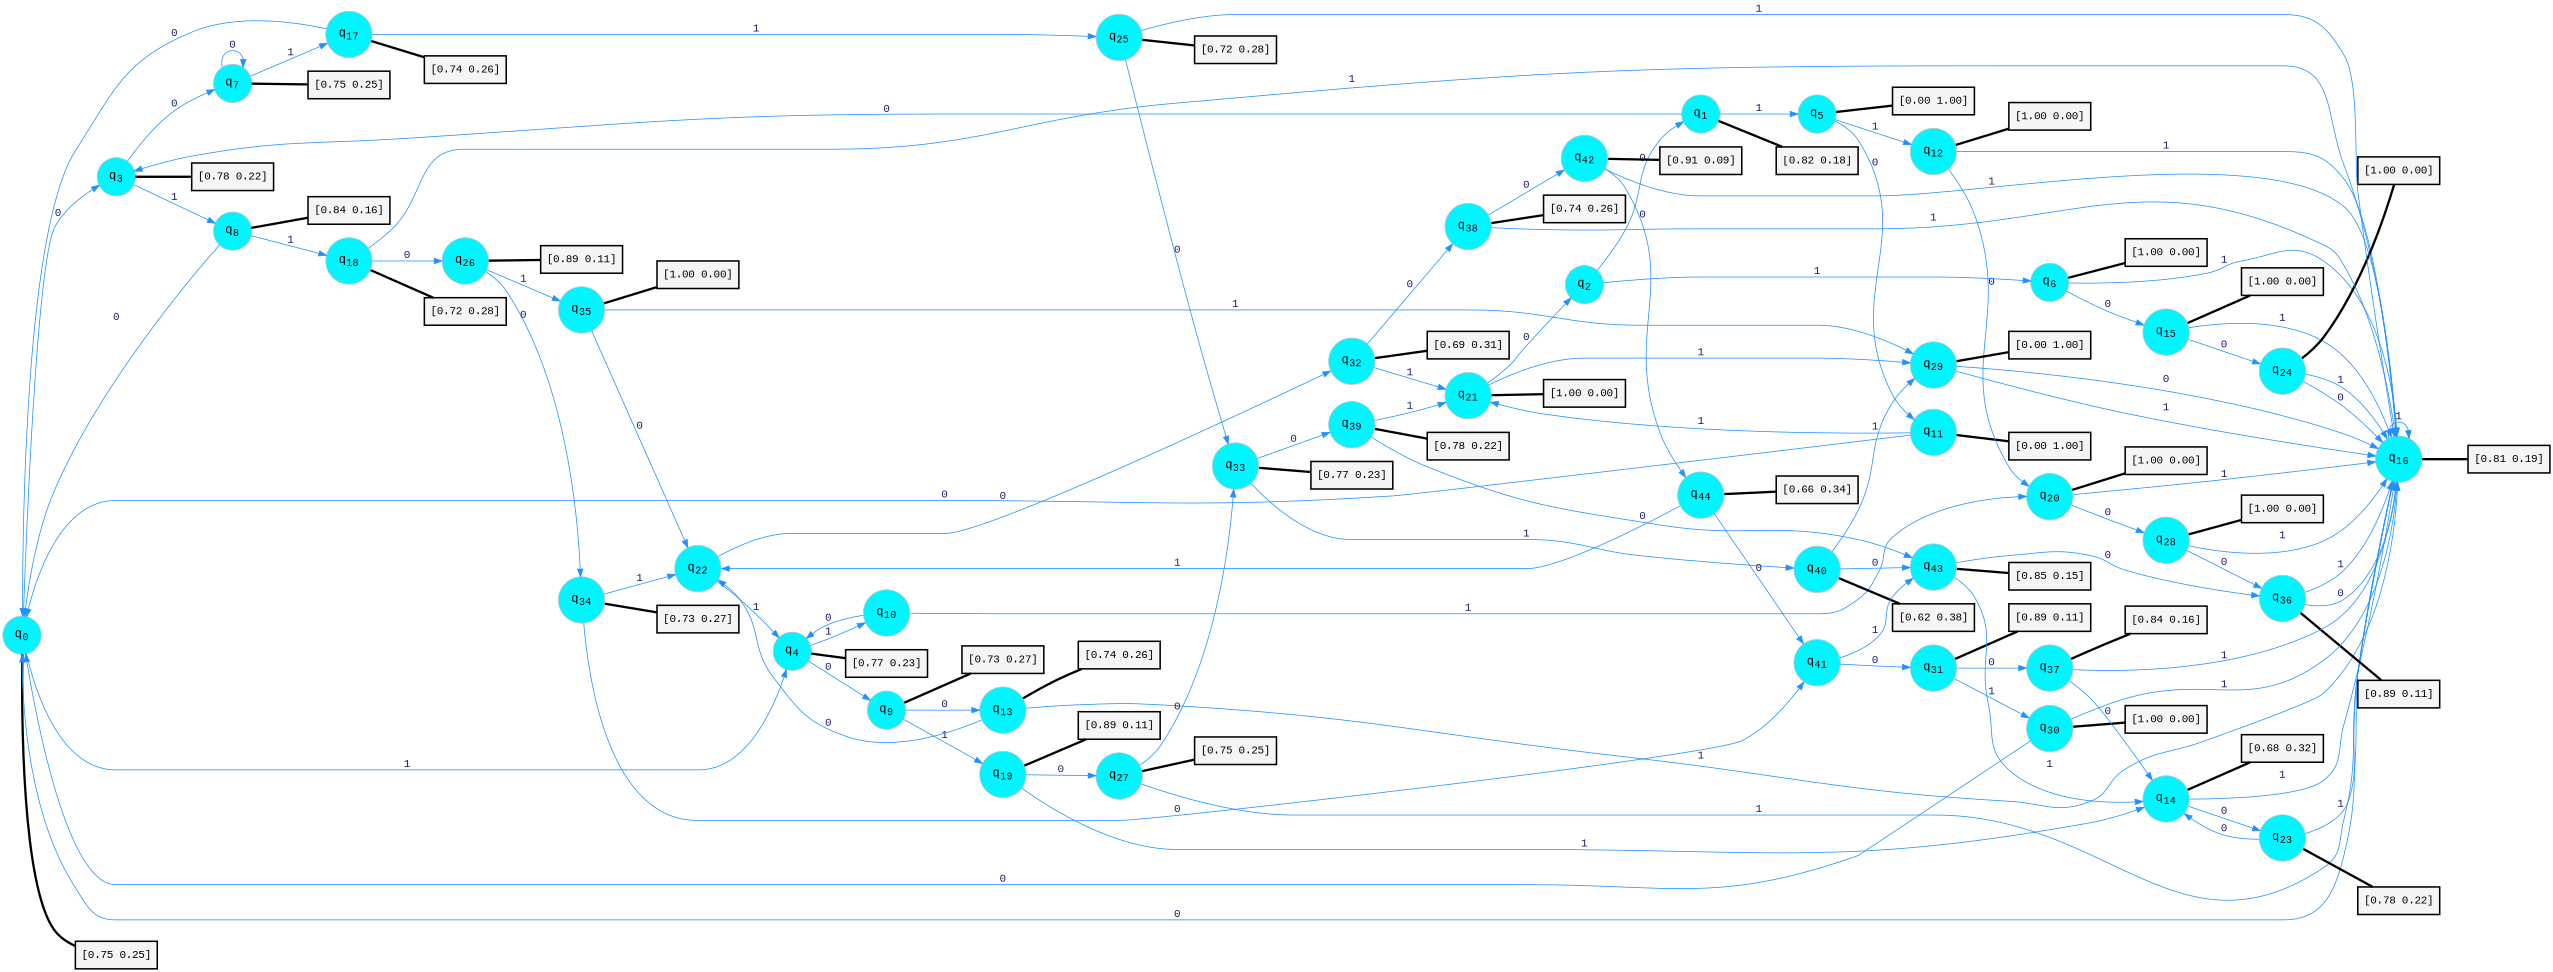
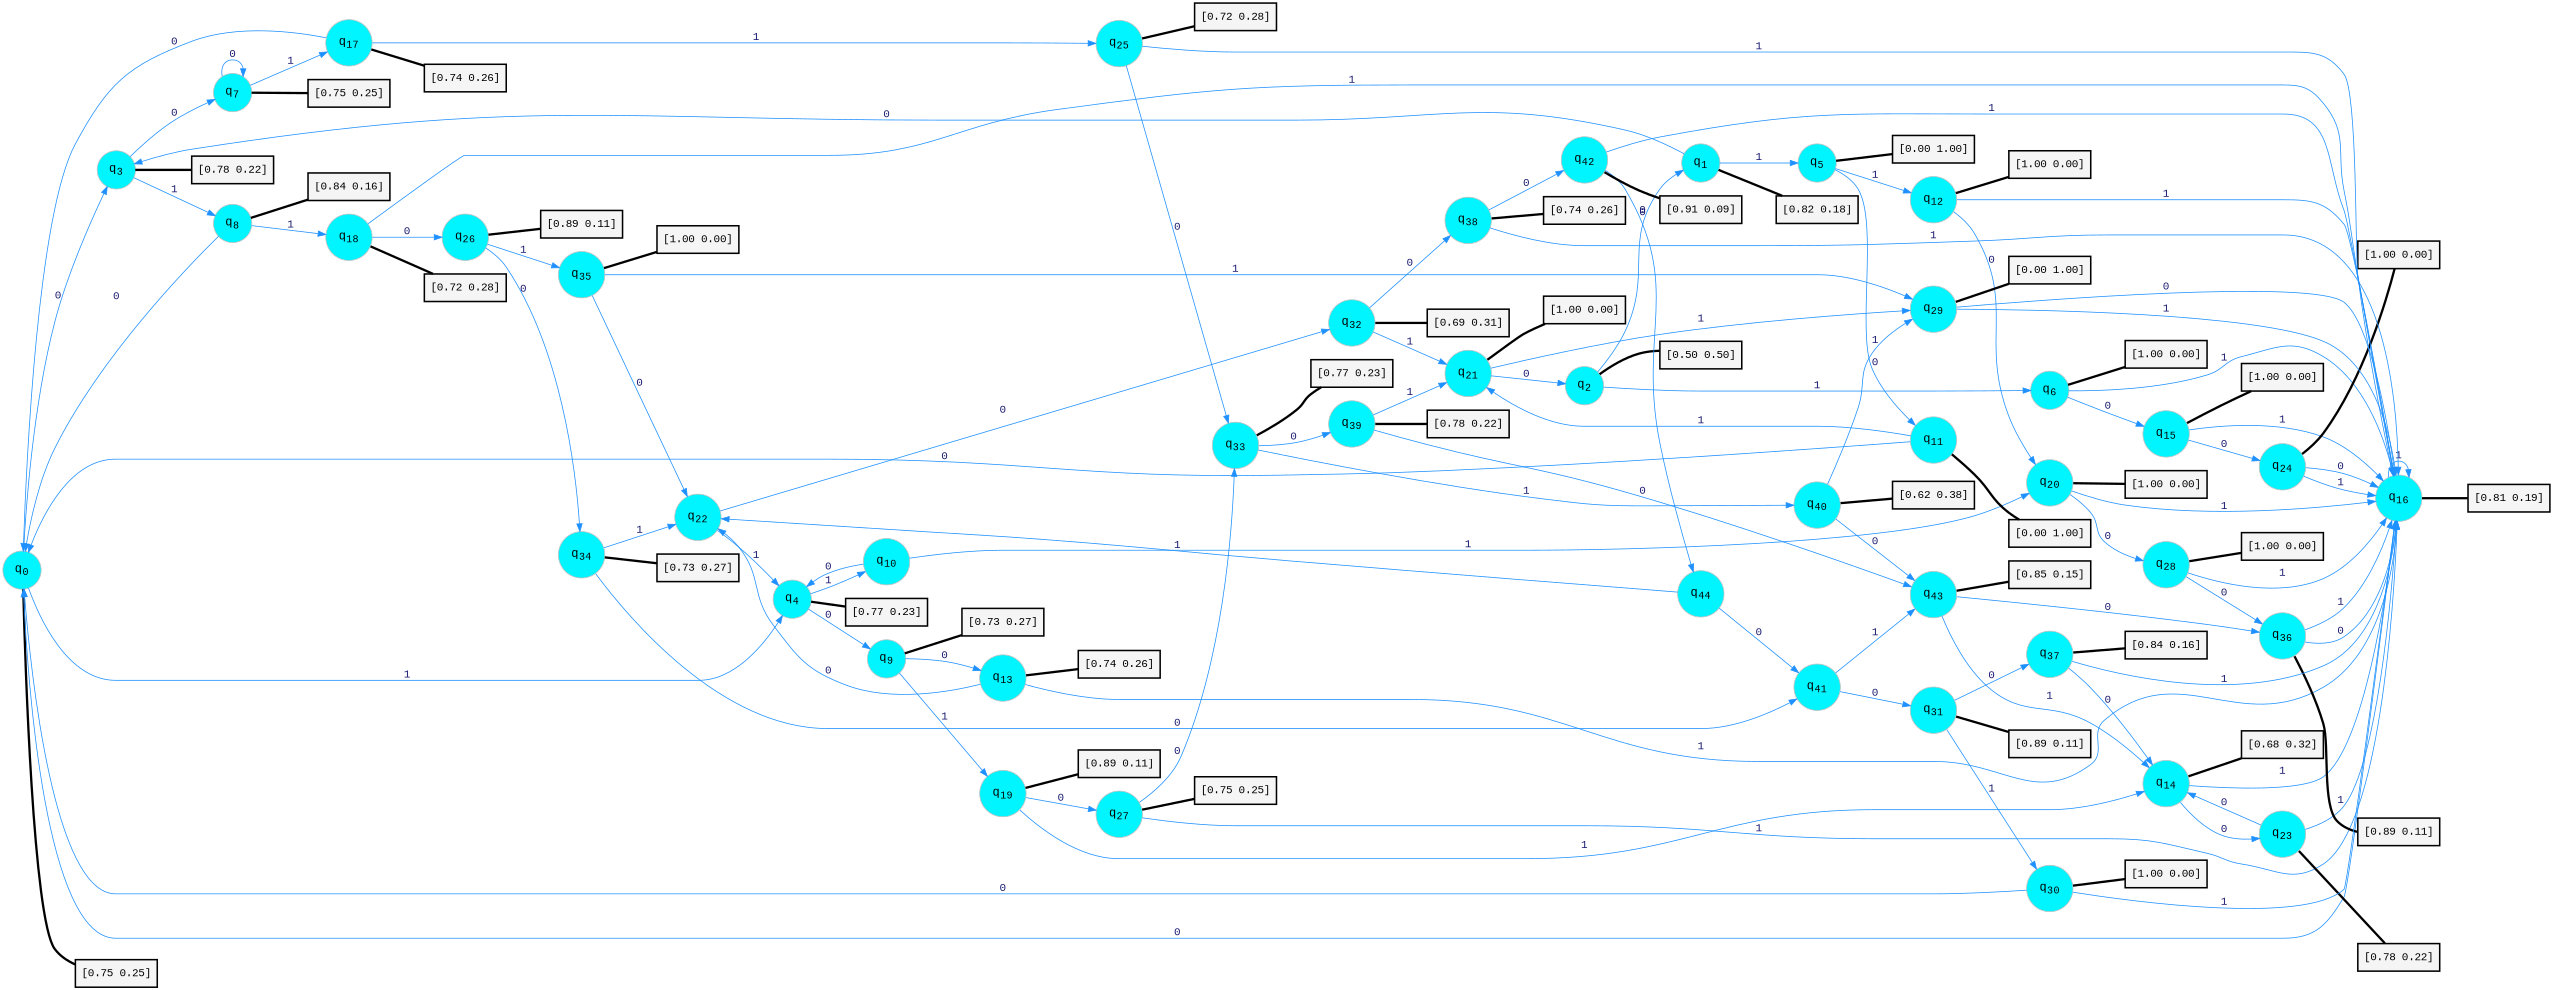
  digraph {
    fontname="Liberation Mono"
    rankdir=LR
    node [color=gray fillcolor=turquoise1 fontcolor=black fontname="Liberation Mono" fontsize=16 fontweight=bold shape=circle style=filled]
    edge [arrowsize=1 color=dodgerblue1 fontcolor=midnightblue fontname="Liberation Mono" fontweight=bold penwidth=1 style=solid weight=20]
    n1 [label=<q<SUB>0</SUB>>]
    n2 [label=<q<SUB>3</SUB>>]
    n3 [label=<q<SUB>4</SUB>>]
    n4 [color=black fillcolor=whitesmoke fontsize=14 label="[0.75 0.25]" penwidth=2 shape=box]
    n5 [label=<q<SUB>7</SUB>>]
    n6 [label=<q<SUB>8</SUB>>]
    n7 [color=black fillcolor=whitesmoke fontsize=14 label="[0.78 0.22]" penwidth=2 shape=box]
    n8 [label=<q<SUB>9</SUB>>]
    n9 [label=<q<SUB>10</SUB>>]
    n10 [color=black fillcolor=whitesmoke fontsize=14 label="[0.77 0.23]" penwidth=2 shape=box]
    n11 [label=<q<SUB>1</SUB>>]
    n12 [label=<q<SUB>5</SUB>>]
    n13 [color=black fillcolor=whitesmoke fontsize=14 label="[0.82 0.18]" penwidth=2 shape=box]
    n14 [label=<q<SUB>11</SUB>>]
    n15 [label=<q<SUB>12</SUB>>]
    n16 [color=black fillcolor=whitesmoke fontsize=14 label="[0.00 1.00]" penwidth=2 shape=box]
    n17 [label=<q<SUB>2</SUB>>]
    n18 [label=<q<SUB>6</SUB>>]
+   n19 [color=black fillcolor=whitesmoke fontsize=14 label="[0.50 0.50]" penwidth=2 shape=box]
    n20 [label=<q<SUB>15</SUB>>]
    n21 [label=<q<SUB>16</SUB>>]
    n22 [color=black fillcolor=whitesmoke fontsize=14 label="[1.00 0.00]" penwidth=2 shape=box]
    n23 [label=<q<SUB>17</SUB>>]
    n24 [color=black fillcolor=whitesmoke fontsize=14 label="[0.75 0.25]" penwidth=2 shape=box]
    n25 [label=<q<SUB>18</SUB>>]
    n26 [color=black fillcolor=whitesmoke fontsize=14 label="[0.84 0.16]" penwidth=2 shape=box]
    n27 [label=<q<SUB>13</SUB>>]
    n28 [label=<q<SUB>19</SUB>>]
    n29 [color=black fillcolor=whitesmoke fontsize=14 label="[0.73 0.27]" penwidth=2 shape=box]
    n30 [label=<q<SUB>20</SUB>>]
    n31 [label=<q<SUB>21</SUB>>]
    n32 [color=black fillcolor=whitesmoke fontsize=14 label="[0.00 1.00]" penwidth=2 shape=box]
    n33 [color=black fillcolor=whitesmoke fontsize=14 label="[1.00 0.00]" penwidth=2 shape=box]
    n34 [label=<q<SUB>24</SUB>>]
    n35 [color=black fillcolor=whitesmoke fontsize=14 label="[1.00 0.00]" penwidth=2 shape=box]
    n36 [color=black fillcolor=whitesmoke fontsize=14 label="[0.81 0.19]" penwidth=2 shape=box]
    n37 [label=<q<SUB>25</SUB>>]
    n38 [color=black fillcolor=whitesmoke fontsize=14 label="[0.74 0.26]" penwidth=2 shape=box]
    n39 [label=<q<SUB>26</SUB>>]
    n40 [color=black fillcolor=whitesmoke fontsize=14 label="[0.72 0.28]" penwidth=2 shape=box]
    n41 [label=<q<SUB>22</SUB>>]
    n42 [color=black fillcolor=whitesmoke fontsize=14 label="[0.74 0.26]" penwidth=2 shape=box]
    n43 [label=<q<SUB>14</SUB>>]
    n44 [label=<q<SUB>27</SUB>>]
    n45 [color=black fillcolor=whitesmoke fontsize=14 label="[0.89 0.11]" penwidth=2 shape=box]
    n46 [label=<q<SUB>28</SUB>>]
    n47 [color=black fillcolor=whitesmoke fontsize=14 label="[1.00 0.00]" penwidth=2 shape=box]
    n48 [label=<q<SUB>29</SUB>>]
    n49 [color=black fillcolor=whitesmoke fontsize=14 label="[1.00 0.00]" penwidth=2 shape=box]
    n50 [label=<q<SUB>32</SUB>>]
    n51 [label=<q<SUB>23</SUB>>]
    n52 [color=black fillcolor=whitesmoke fontsize=14 label="[0.68 0.32]" penwidth=2 shape=box]
    n53 [color=black fillcolor=whitesmoke fontsize=14 label="[0.78 0.22]" penwidth=2 shape=box]
    n54 [color=black fillcolor=whitesmoke fontsize=14 label="[1.00 0.00]" penwidth=2 shape=box]
    n55 [label=<q<SUB>33</SUB>>]
    n56 [color=black fillcolor=whitesmoke fontsize=14 label="[0.72 0.28]" penwidth=2 shape=box]
    n57 [label=<q<SUB>34</SUB>>]
    n58 [label=<q<SUB>35</SUB>>]
    n59 [color=black fillcolor=whitesmoke fontsize=14 label="[0.89 0.11]" penwidth=2 shape=box]
    n60 [color=black fillcolor=whitesmoke fontsize=14 label="[0.75 0.25]" penwidth=2 shape=box]
    n61 [label=<q<SUB>36</SUB>>]
    n62 [color=black fillcolor=whitesmoke fontsize=14 label="[1.00 0.00]" penwidth=2 shape=box]
    n63 [color=black fillcolor=whitesmoke fontsize=14 label="[0.00 1.00]" penwidth=2 shape=box]
    n64 [label=<q<SUB>38</SUB>>]
    n65 [color=black fillcolor=whitesmoke fontsize=14 label="[0.69 0.31]" penwidth=2 shape=box]
    n66 [label=<q<SUB>39</SUB>>]
    n67 [label=<q<SUB>40</SUB>>]
    n68 [color=black fillcolor=whitesmoke fontsize=14 label="[0.77 0.23]" penwidth=2 shape=box]
    n69 [label=<q<SUB>41</SUB>>]
    n70 [color=black fillcolor=whitesmoke fontsize=14 label="[0.73 0.27]" penwidth=2 shape=box]
    n71 [color=black fillcolor=whitesmoke fontsize=14 label="[1.00 0.00]" penwidth=2 shape=box]
    n72 [color=black fillcolor=whitesmoke fontsize=14 label="[0.89 0.11]" penwidth=2 shape=box]
    n73 [label=<q<SUB>30</SUB>>]
    n74 [color=black fillcolor=whitesmoke fontsize=14 label="[1.00 0.00]" penwidth=2 shape=box]
    n75 [label=<q<SUB>31</SUB>>]
    n76 [label=<q<SUB>37</SUB>>]
    n77 [color=black fillcolor=whitesmoke fontsize=14 label="[0.89 0.11]" penwidth=2 shape=box]
    n78 [color=black fillcolor=whitesmoke fontsize=14 label="[0.84 0.16]" penwidth=2 shape=box]
    n79 [label=<q<SUB>42</SUB>>]
    n80 [color=black fillcolor=whitesmoke fontsize=14 label="[0.74 0.26]" penwidth=2 shape=box]
    n81 [label=<q<SUB>43</SUB>>]
    n82 [color=black fillcolor=whitesmoke fontsize=14 label="[0.78 0.22]" penwidth=2 shape=box]
    n83 [color=black fillcolor=whitesmoke fontsize=14 label="[0.62 0.38]" penwidth=2 shape=box]
    n84 [label=<q<SUB>44</SUB>>]
    n85 [color=black fillcolor=whitesmoke fontsize=14 label="[0.91 0.09]" penwidth=2 shape=box]
    n86 [color=black fillcolor=whitesmoke fontsize=14 label="[0.85 0.15]" penwidth=2 shape=box]
-   n87 [color=black fillcolor=whitesmoke fontsize=14 label="[0.66 0.34]" penwidth=2 shape=box]
    n1 -> n2 [label=0]
    n1 -> n3 [label=1]
    n1 -> n4 [arrowhead=none color=black penwidth=3]
    n2 -> n5 [label=0]
    n2 -> n6 [label=1]
    n2 -> n7 [arrowhead=none color=black penwidth=3]
    n3 -> n8 [label=0]
    n3 -> n9 [label=1]
    n3 -> n10 [arrowhead=none color=black penwidth=3]
    n5 -> n5 [label=0]
    n5 -> n23 [label=1]
    n5 -> n24 [arrowhead=none color=black penwidth=3]
    n6 -> n1 [label=0]
    n6 -> n25 [label=1]
    n6 -> n26 [arrowhead=none color=black penwidth=3]
    n8 -> n27 [label=0]
    n8 -> n28 [label=1]
    n8 -> n29 [arrowhead=none color=black penwidth=3]
    n9 -> n3 [label=0]
    n9 -> n30 [label=1]
    n11 -> n2 [label=0]
    n11 -> n12 [label=1]
    n11 -> n13 [arrowhead=none color=black penwidth=3]
    n12 -> n14 [label=0]
    n12 -> n15 [label=1]
    n12 -> n16 [arrowhead=none color=black penwidth=3]
    n14 -> n1 [label=0]
    n14 -> n31 [label=1]
    n14 -> n32 [arrowhead=none color=black penwidth=3]
    n15 -> n21 [label=1]
    n15 -> n30 [label=0]
    n15 -> n33 [arrowhead=none color=black penwidth=3]
    n17 -> n11 [label=0]
    n17 -> n18 [label=1]
+   n17 -> n19 [arrowhead=none color=black penwidth=3]
    n18 -> n20 [label=0]
    n18 -> n21 [label=1]
    n18 -> n22 [arrowhead=none color=black penwidth=3]
    n20 -> n21 [label=1]
    n20 -> n34 [label=0]
    n20 -> n35 [arrowhead=none color=black penwidth=3]
    n21 -> n1 [label=0]
    n21 -> n21 [label=1]
    n21 -> n36 [arrowhead=none color=black penwidth=3]
    n23 -> n1 [label=0]
    n23 -> n37 [label=1]
    n23 -> n38 [arrowhead=none color=black penwidth=3]
    n25 -> n21 [label=1]
    n25 -> n39 [label=0]
    n25 -> n40 [arrowhead=none color=black penwidth=3]
    n27 -> n21 [label=1]
    n27 -> n41 [label=0]
    n27 -> n42 [arrowhead=none color=black penwidth=3]
    n28 -> n43 [label=1]
    n28 -> n44 [label=0]
    n28 -> n45 [arrowhead=none color=black penwidth=3]
    n30 -> n21 [label=1]
    n30 -> n46 [label=0]
    n30 -> n47 [arrowhead=none color=black penwidth=3]
    n31 -> n17 [label=0]
    n31 -> n48 [label=1]
    n31 -> n49 [arrowhead=none color=black penwidth=3]
    n34 -> n21 [label=0]
    n34 -> n21 [label=1]
    n34 -> n54 [arrowhead=none color=black penwidth=3]
    n37 -> n21 [label=1]
    n37 -> n55 [label=0]
    n37 -> n56 [arrowhead=none color=black penwidth=3]
    n39 -> n57 [label=0]
    n39 -> n58 [label=1]
    n39 -> n59 [arrowhead=none color=black penwidth=3]
    n41 -> n3 [label=1]
    n41 -> n50 [label=0]
    n43 -> n21 [label=1]
    n43 -> n51 [label=0]
    n43 -> n52 [arrowhead=none color=black penwidth=3]
    n44 -> n21 [label=1]
    n44 -> n55 [label=0]
    n44 -> n60 [arrowhead=none color=black penwidth=3]
    n46 -> n21 [label=1]
    n46 -> n61 [label=0]
    n46 -> n62 [arrowhead=none color=black penwidth=3]
    n48 -> n21 [label=0]
    n48 -> n21 [label=1]
    n48 -> n63 [arrowhead=none color=black penwidth=3]
    n50 -> n31 [label=1]
    n50 -> n64 [label=0]
    n50 -> n65 [arrowhead=none color=black penwidth=3]
    n51 -> n21 [label=1]
    n51 -> n43 [label=0]
    n51 -> n53 [arrowhead=none color=black penwidth=3]
    n55 -> n66 [label=0]
    n55 -> n67 [label=1]
    n55 -> n68 [arrowhead=none color=black penwidth=3]
    n57 -> n41 [label=1]
    n57 -> n69 [label=0]
    n57 -> n70 [arrowhead=none color=black penwidth=3]
    n58 -> n41 [label=0]
    n58 -> n48 [label=1]
    n58 -> n71 [arrowhead=none color=black penwidth=3]
    n61 -> n21 [label=0]
    n61 -> n21 [label=1]
    n61 -> n72 [arrowhead=none color=black penwidth=3]
    n64 -> n21 [label=1]
    n64 -> n79 [label=0]
    n64 -> n80 [arrowhead=none color=black penwidth=3]
    n66 -> n31 [label=1]
    n66 -> n81 [label=0]
    n66 -> n82 [arrowhead=none color=black penwidth=3]
    n67 -> n48 [label=1]
    n67 -> n81 [label=0]
    n67 -> n83 [arrowhead=none color=black penwidth=3]
    n69 -> n75 [label=0]
    n69 -> n81 [label=1]
    n73 -> n1 [label=0]
    n73 -> n21 [label=1]
    n73 -> n74 [arrowhead=none color=black penwidth=3]
    n75 -> n73 [label=1]
    n75 -> n76 [label=0]
    n75 -> n77 [arrowhead=none color=black penwidth=3]
    n76 -> n21 [label=1]
    n76 -> n43 [label=0]
    n76 -> n78 [arrowhead=none color=black penwidth=3]
    n79 -> n21 [label=1]
    n79 -> n84 [label=0]
    n79 -> n85 [arrowhead=none color=black penwidth=3]
    n81 -> n43 [label=1]
    n81 -> n61 [label=0]
    n81 -> n86 [arrowhead=none color=black penwidth=3]
    n84 -> n41 [label=1]
    n84 -> n69 [label=0]
-   n84 -> n87 [arrowhead=none color=black penwidth=3]
  }
